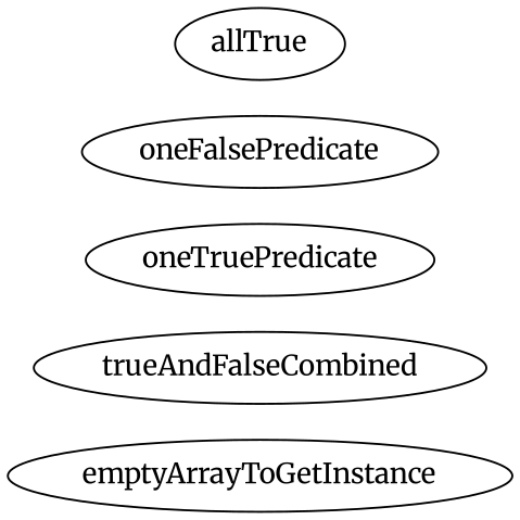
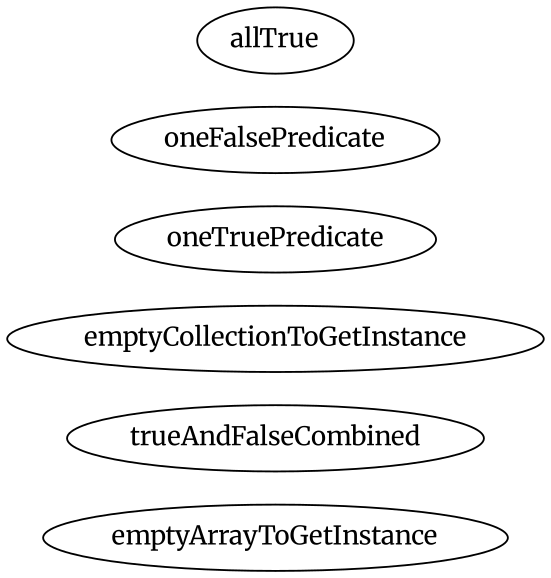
  digraph {
    rankdir=LR
    fontname=Merriweather
    node [fontname=Merriweather]
    emptyArrayToGetInstance
    trueAndFalseCombined
+   emptyCollectionToGetInstance
    oneTruePredicate
    oneFalsePredicate
    allTrue
  }
